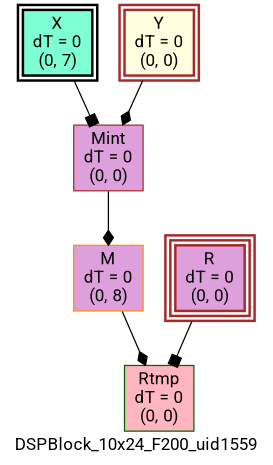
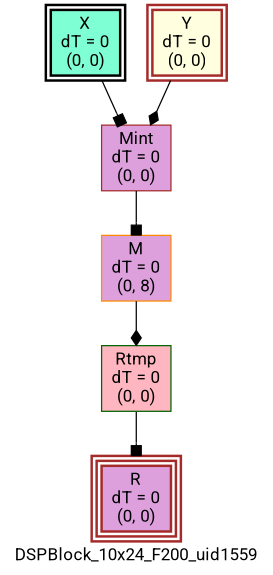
  digraph {
    fontname=Roboto
    label=DSPBlock_10x24_F200_uid1559
    labeljust=right
    labelloc=bottom
    nodesep=0.25
    ranksep=0.5
    node [color=brown fillcolor=plum fontname=Roboto peripheries=1 shape=box style="bold, filled,filled"]
    edge [arrowhead=diamond arrowsize=1.0 arrowtail=normal color=black dir=forward fontname=Roboto]
-   n1 [color=black fillcolor=aquamarine label="X\ndT = 0\n(0, 7)" peripheries=2]
+   n1 [color=black fillcolor=aquamarine label="X\ndT = 0\n(0, 0)" peripheries=2]
    n2 [fillcolor=lightyellow label="Y\ndT = 0\n(0, 0)" peripheries=2]
    n3 [label="R\ndT = 0\n(0, 0)" peripheries=3]
    n4 [label="Mint\ndT = 0\n(0, 0)" style=filled]
    n5 [color=darkorange label="M\ndT = 0\n(0, 8)" style=filled]
    n6 [color=darkgreen fillcolor=lightpink label="Rtmp\ndT = 0\n(0, 0)" style=filled]
    subgraph sub_1 {
      rank=same
      n1
      n2
    }
    subgraph sub_2 {
      rank=same
      n3
    }
    n1 -> n4 [arrowhead=box]
    n2 -> n4
-   n4 -> n5
+   n4 -> n5 [arrowhead=box]
    n5 -> n6
-   n3 -> n6 [arrowhead=box]
+   n6 -> n3 [arrowhead=box]
  }
